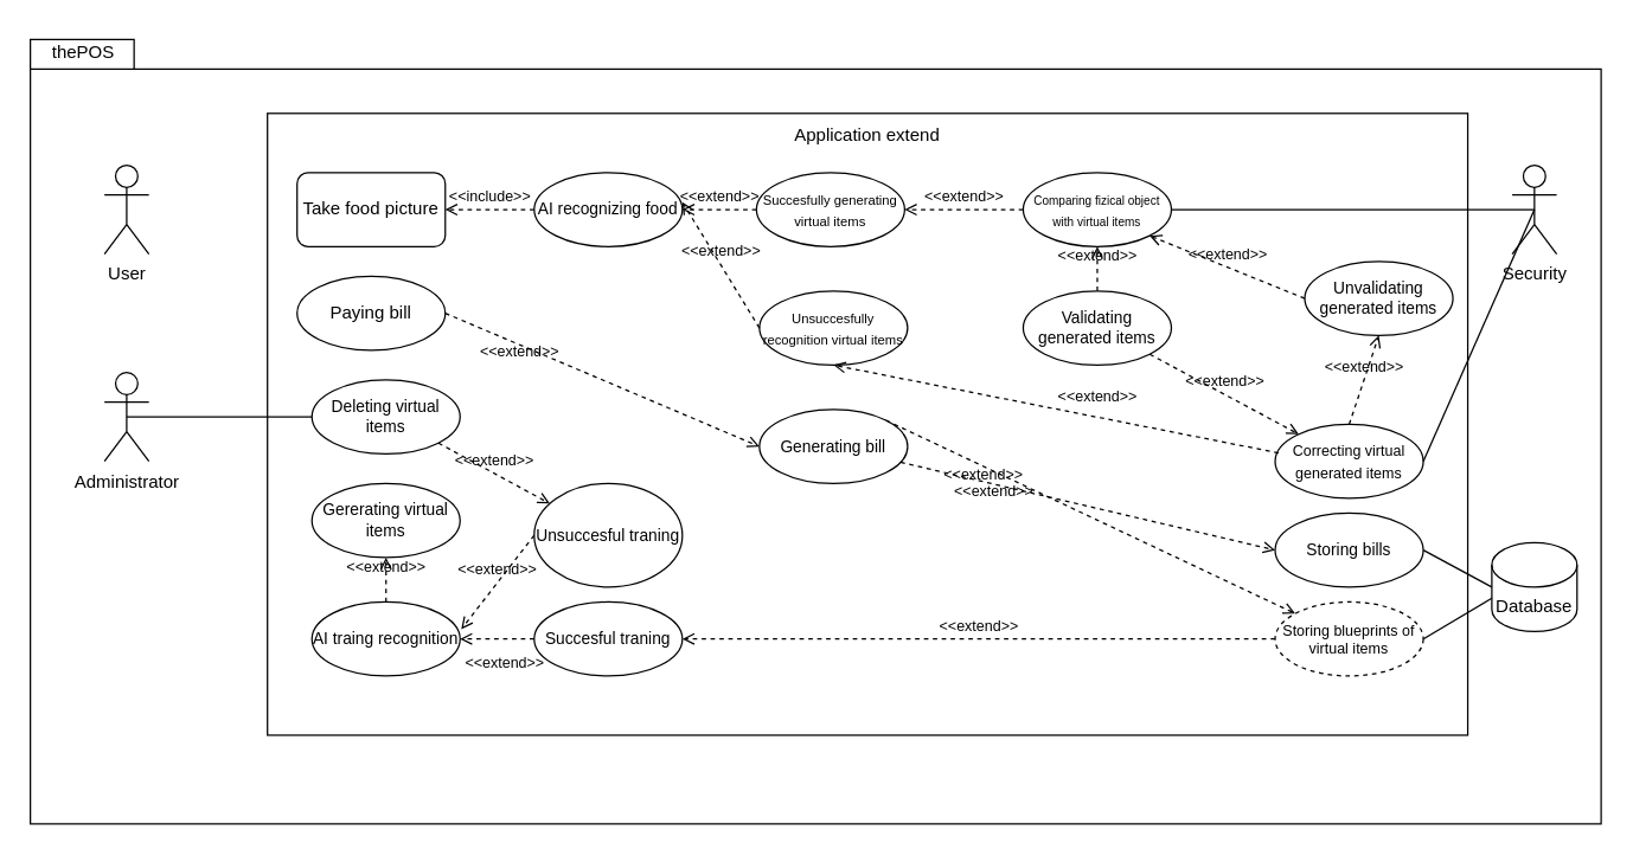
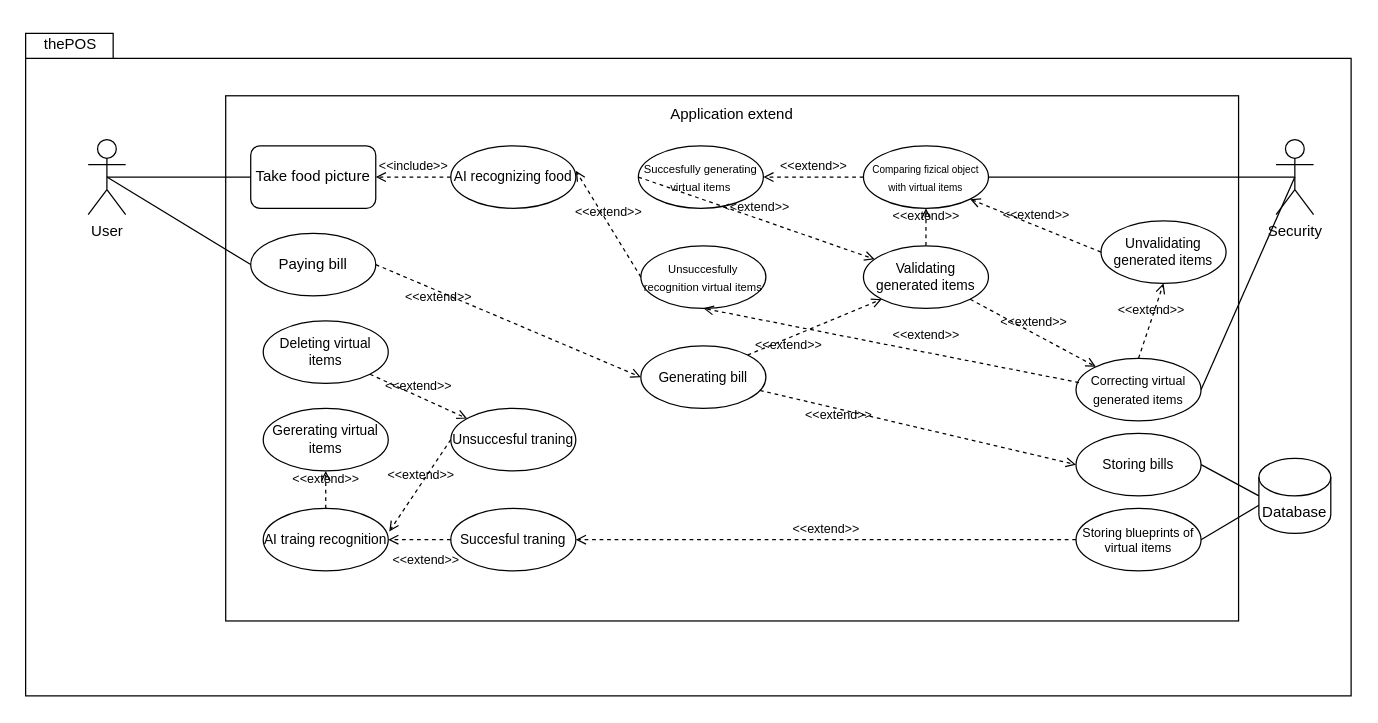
  <mxCell id="0" />
  <mxCell id="1" parent="0" />
  <mxCell id="2" value="" style="shape=folder;fontStyle=1;spacingTop=10;tabWidth=70;tabHeight=20;tabPosition=left;html=1;" parent="1" vertex="1"><mxGeometry x="20" y="26" width="1060" height="530" as="geometry" /></mxCell>
  <mxCell id="3" value="thePOS" style="text;html=1;strokeColor=none;fillColor=none;align=center;verticalAlign=middle;whiteSpace=wrap;rounded=0;" parent="1" vertex="1"><mxGeometry x="26" y="20" width="60" height="30" as="geometry" /></mxCell>
  <mxCell id="4" value="User" style="shape=umlActor;verticalLabelPosition=bottom;verticalAlign=top;html=1;" vertex="1" parent="1"><mxGeometry x="70" y="111" width="30" height="60" as="geometry" /></mxCell>
- <mxCell id="5" value="Administrator" style="shape=umlActor;verticalLabelPosition=bottom;verticalAlign=top;html=1;" vertex="1" parent="1"><mxGeometry x="70" y="251" width="30" height="60" as="geometry" /></mxCell>
  <mxCell id="6" value="" style="rounded=0;whiteSpace=wrap;html=1;" vertex="1" parent="1"><mxGeometry x="180" y="76" width="810" height="420" as="geometry" /></mxCell>
  <mxCell id="7" value="Application extend" style="text;html=1;strokeColor=none;fillColor=none;align=center;verticalAlign=middle;whiteSpace=wrap;rounded=0;" vertex="1" parent="1"><mxGeometry x="530" y="76" width="110" height="30" as="geometry" /></mxCell>
  <mxCell id="8" value="Security" style="shape=umlActor;verticalLabelPosition=bottom;verticalAlign=top;html=1;" vertex="1" parent="1"><mxGeometry x="1020" y="111" width="30" height="60" as="geometry" /></mxCell>
  <mxCell id="9" value="Database" style="shape=cylinder3;whiteSpace=wrap;html=1;boundedLbl=1;backgroundOutline=1;size=15;" vertex="1" parent="1"><mxGeometry x="1006.25" y="366" width="57.5" height="60" as="geometry" /></mxCell>
  <mxCell id="10" value="Take food picture" style="whiteSpace=wrap;html=1;rounded=1;" vertex="1" parent="1"><mxGeometry x="200" y="116" width="100" height="50" as="geometry" /></mxCell>
  <mxCell id="11" value="&lt;font style=&quot;font-size: 11px&quot;&gt;AI recognizing food&lt;/font&gt;" style="ellipse;whiteSpace=wrap;html=1;" vertex="1" parent="1"><mxGeometry x="360" y="116" width="100" height="50" as="geometry" /></mxCell>
  <mxCell id="12" value="&amp;lt;&amp;lt;include&amp;gt;&amp;gt;" style="html=1;verticalAlign=bottom;labelBackgroundColor=none;endArrow=open;endFill=0;dashed=1;exitX=0;exitY=0.5;exitDx=0;exitDy=0;fontSize=10;" edge="1" parent="1" source="11" target="10"><mxGeometry width="160" relative="1" as="geometry"><mxPoint x="300" y="276" as="sourcePoint" /><mxPoint x="460" y="276" as="targetPoint" /></mxGeometry></mxCell>
  <mxCell id="13" value="&lt;font style=&quot;font-size: 9px&quot;&gt;Succesfully generating virtual items&lt;/font&gt;" style="ellipse;whiteSpace=wrap;html=1;" vertex="1" parent="1"><mxGeometry x="510" y="116" width="100" height="50" as="geometry" /></mxCell>
  <mxCell id="14" value="&lt;font style=&quot;font-size: 9px&quot;&gt;Unsuccesfully recognition virtual items&lt;/font&gt;" style="ellipse;whiteSpace=wrap;html=1;" vertex="1" parent="1"><mxGeometry x="512" y="196" width="100" height="50" as="geometry" /></mxCell>
  <mxCell id="15" value="&lt;font style=&quot;font-size: 8px&quot;&gt;Comparing fizical object with virtual items&lt;/font&gt;" style="ellipse;whiteSpace=wrap;html=1;" vertex="1" parent="1"><mxGeometry x="690" y="116" width="100" height="50" as="geometry" /></mxCell>
  <mxCell id="16" value="Unvalidating generated items" style="ellipse;whiteSpace=wrap;html=1;fontSize=11;" vertex="1" parent="1"><mxGeometry x="880" y="176" width="100" height="50" as="geometry" /></mxCell>
  <mxCell id="17" value="&lt;font style=&quot;font-size: 10px&quot;&gt;Correcting virtual generated items&lt;/font&gt;" style="ellipse;whiteSpace=wrap;html=1;" vertex="1" parent="1"><mxGeometry x="860" y="286" width="100" height="50" as="geometry" /></mxCell>
- <mxCell id="18" value="&amp;lt;&amp;lt;extend&amp;gt;&amp;gt;" style="html=1;verticalAlign=bottom;labelBackgroundColor=none;endArrow=open;endFill=0;dashed=1;fontSize=10;exitX=0;exitY=0.5;exitDx=0;exitDy=0;entryX=1;entryY=0.5;entryDx=0;entryDy=0;" edge="1" parent="1" source="13" target="11"><mxGeometry width="160" relative="1" as="geometry"><mxPoint x="355" y="151" as="sourcePoint" /><mxPoint x="290" y="151" as="targetPoint" /></mxGeometry></mxCell>
+ <mxCell id="18" value="&amp;lt;&amp;lt;extend&amp;gt;&amp;gt;" style="html=1;verticalAlign=bottom;labelBackgroundColor=none;endArrow=open;endFill=0;dashed=1;fontSize=10;exitX=0;exitY=0.5;exitDx=0;exitDy=0;" edge="1" parent="1" source="13" target="23"><mxGeometry width="160" relative="1" as="geometry"><mxPoint x="355" y="151" as="sourcePoint" /><mxPoint x="290" y="151" as="targetPoint" /></mxGeometry></mxCell>
  <mxCell id="19" value="&amp;lt;&amp;lt;extend&amp;gt;&amp;gt;" style="html=1;verticalAlign=bottom;labelBackgroundColor=none;endArrow=open;endFill=0;dashed=1;fontSize=10;exitX=0;exitY=0.5;exitDx=0;exitDy=0;" edge="1" parent="1" source="14"><mxGeometry width="160" relative="1" as="geometry"><mxPoint x="520" y="151" as="sourcePoint" /><mxPoint x="460" y="136" as="targetPoint" /></mxGeometry></mxCell>
  <mxCell id="20" value="" style="edgeStyle=none;html=1;endArrow=none;verticalAlign=bottom;exitX=1;exitY=0.5;exitDx=0;exitDy=0;entryX=0.5;entryY=0.5;entryDx=0;entryDy=0;entryPerimeter=0;" edge="1" parent="1" source="15" target="8"><mxGeometry width="160" relative="1" as="geometry"><mxPoint x="390" y="243.5" as="sourcePoint" /><mxPoint x="485" y="238.5" as="targetPoint" /></mxGeometry></mxCell>
  <mxCell id="21" value="" style="edgeStyle=none;html=1;endArrow=none;verticalAlign=bottom;exitX=1;exitY=0.5;exitDx=0;exitDy=0;entryX=0.5;entryY=0.5;entryDx=0;entryDy=0;entryPerimeter=0;" edge="1" parent="1" source="17" target="8"><mxGeometry width="160" relative="1" as="geometry"><mxPoint x="920" y="151" as="sourcePoint" /><mxPoint x="952.5" y="136" as="targetPoint" /></mxGeometry></mxCell>
  <mxCell id="22" value="&amp;lt;&amp;lt;extend&amp;gt;&amp;gt;" style="html=1;verticalAlign=bottom;labelBackgroundColor=none;endArrow=open;endFill=0;dashed=1;fontSize=10;exitX=0;exitY=0.5;exitDx=0;exitDy=0;entryX=1;entryY=0.5;entryDx=0;entryDy=0;" edge="1" parent="1" source="15" target="13"><mxGeometry width="160" relative="1" as="geometry"><mxPoint x="522" y="211" as="sourcePoint" /><mxPoint x="470" y="146" as="targetPoint" /></mxGeometry></mxCell>
  <mxCell id="23" value="Validating generated items" style="ellipse;whiteSpace=wrap;html=1;fontSize=11;" vertex="1" parent="1"><mxGeometry x="690" y="196" width="100" height="50" as="geometry" /></mxCell>
  <mxCell id="24" value="&amp;lt;&amp;lt;extend&amp;gt;&amp;gt;" style="html=1;verticalAlign=bottom;labelBackgroundColor=none;endArrow=open;endFill=0;dashed=1;fontSize=10;exitX=0.5;exitY=0;exitDx=0;exitDy=0;" edge="1" parent="1" source="23"><mxGeometry width="160" relative="1" as="geometry"><mxPoint x="820" y="151" as="sourcePoint" /><mxPoint x="740" y="166" as="targetPoint" /></mxGeometry></mxCell>
  <mxCell id="25" value="&amp;lt;&amp;lt;extend&amp;gt;&amp;gt;" style="html=1;verticalAlign=bottom;labelBackgroundColor=none;endArrow=open;endFill=0;dashed=1;fontSize=10;exitX=0;exitY=0.5;exitDx=0;exitDy=0;entryX=1;entryY=1;entryDx=0;entryDy=0;" edge="1" parent="1" source="16" target="15"><mxGeometry width="160" relative="1" as="geometry"><mxPoint x="780" y="211" as="sourcePoint" /><mxPoint x="820" y="156" as="targetPoint" /></mxGeometry></mxCell>
  <mxCell id="26" value="&amp;lt;&amp;lt;extend&amp;gt;&amp;gt;" style="html=1;verticalAlign=bottom;labelBackgroundColor=none;endArrow=open;endFill=0;dashed=1;fontSize=10;exitX=0.5;exitY=0;exitDx=0;exitDy=0;entryX=0.5;entryY=1;entryDx=0;entryDy=0;" edge="1" parent="1" source="17" target="16"><mxGeometry width="160" relative="1" as="geometry"><mxPoint x="780" y="271" as="sourcePoint" /><mxPoint x="834.645" y="168.678" as="targetPoint" /></mxGeometry></mxCell>
  <mxCell id="27" value="&amp;lt;&amp;lt;extend&amp;gt;&amp;gt;" style="html=1;verticalAlign=bottom;labelBackgroundColor=none;endArrow=open;endFill=0;dashed=1;fontSize=10;exitX=0.023;exitY=0.387;exitDx=0;exitDy=0;entryX=0.5;entryY=1;entryDx=0;entryDy=0;exitPerimeter=0;" edge="1" parent="1" source="17" target="14"><mxGeometry x="-0.179" y="-5" width="160" relative="1" as="geometry"><mxPoint x="870" y="231" as="sourcePoint" /><mxPoint x="785.355" y="168.678" as="targetPoint" /><mxPoint as="offset" /></mxGeometry></mxCell>
  <mxCell id="28" value="&amp;lt;&amp;lt;extend&amp;gt;&amp;gt;" style="html=1;verticalAlign=bottom;labelBackgroundColor=none;endArrow=open;endFill=0;dashed=1;fontSize=10;exitX=1;exitY=1;exitDx=0;exitDy=0;" edge="1" parent="1" source="23" target="17"><mxGeometry width="160" relative="1" as="geometry"><mxPoint x="870" y="231" as="sourcePoint" /><mxPoint x="785.355" y="168.678" as="targetPoint" /></mxGeometry></mxCell>
  <mxCell id="29" value="Generating bill" style="ellipse;whiteSpace=wrap;html=1;fontSize=11;" vertex="1" parent="1"><mxGeometry x="512" y="276" width="100" height="50" as="geometry" /></mxCell>
- <mxCell id="30" value="&amp;lt;&amp;lt;extend&amp;gt;&amp;gt;" style="html=1;verticalAlign=bottom;labelBackgroundColor=none;endArrow=open;endFill=0;dashed=1;fontSize=10;exitX=1;exitY=0;exitDx=0;exitDy=0;" edge="1" parent="1" source="29" target="32"><mxGeometry x="-0.481" y="-13" width="160" relative="1" as="geometry"><mxPoint x="872.3" y="315.35" as="sourcePoint" /><mxPoint x="572" y="256" as="targetPoint" /><mxPoint as="offset" /></mxGeometry></mxCell>
+ <mxCell id="30" value="&amp;lt;&amp;lt;extend&amp;gt;&amp;gt;" style="html=1;verticalAlign=bottom;labelBackgroundColor=none;endArrow=open;endFill=0;dashed=1;fontSize=10;exitX=1;exitY=0;exitDx=0;exitDy=0;entryX=0;entryY=1;entryDx=0;entryDy=0;" edge="1" parent="1" source="29" target="23"><mxGeometry x="-0.481" y="-13" width="160" relative="1" as="geometry"><mxPoint x="872.3" y="315.35" as="sourcePoint" /><mxPoint x="572" y="256" as="targetPoint" /><mxPoint as="offset" /></mxGeometry></mxCell>
  <mxCell id="31" value="Storing bills" style="ellipse;whiteSpace=wrap;html=1;fontSize=11;" vertex="1" parent="1"><mxGeometry x="860" y="346" width="100" height="50" as="geometry" /></mxCell>
- <mxCell id="32" value="Storing blueprints of virtual items" style="ellipse;whiteSpace=wrap;html=1;fontSize=10;dashed=1;" vertex="1" parent="1"><mxGeometry x="860" y="406" width="100" height="50" as="geometry" /></mxCell>
+ <mxCell id="32" value="Storing blueprints of virtual items" style="ellipse;whiteSpace=wrap;html=1;fontSize=10;" vertex="1" parent="1"><mxGeometry x="860" y="406" width="100" height="50" as="geometry" /></mxCell>
  <mxCell id="33" value="" style="edgeStyle=none;html=1;endArrow=none;verticalAlign=bottom;exitX=1;exitY=0.5;exitDx=0;exitDy=0;entryX=0;entryY=0.5;entryDx=0;entryDy=0;entryPerimeter=0;" edge="1" parent="1" source="31" target="9"><mxGeometry width="160" relative="1" as="geometry"><mxPoint x="970" y="321" as="sourcePoint" /><mxPoint x="1045" y="151" as="targetPoint" /></mxGeometry></mxCell>
  <mxCell id="34" value="" style="edgeStyle=none;html=1;endArrow=none;verticalAlign=bottom;exitX=1;exitY=0.5;exitDx=0;exitDy=0;entryX=0;entryY=0;entryDx=0;entryDy=37.5;entryPerimeter=0;" edge="1" parent="1" source="32" target="9"><mxGeometry width="160" relative="1" as="geometry"><mxPoint x="970" y="391" as="sourcePoint" /><mxPoint x="1010" y="416" as="targetPoint" /></mxGeometry></mxCell>
  <mxCell id="35" value="Gererating virtual items" style="ellipse;whiteSpace=wrap;html=1;fontSize=11;" vertex="1" parent="1"><mxGeometry x="210" y="326" width="100" height="50" as="geometry" /></mxCell>
  <mxCell id="36" value="AI traing recognition" style="ellipse;whiteSpace=wrap;html=1;fontSize=11;" vertex="1" parent="1"><mxGeometry x="210" y="406" width="100" height="50" as="geometry" /></mxCell>
  <mxCell id="37" value="Succesful traning" style="ellipse;whiteSpace=wrap;html=1;fontSize=11;" vertex="1" parent="1"><mxGeometry x="360" y="406" width="100" height="50" as="geometry" /></mxCell>
- <mxCell id="38" value="Unsuccesful traning" style="ellipse;whiteSpace=wrap;html=1;fontSize=11;" vertex="1" parent="1"><mxGeometry x="360" y="326" width="100" height="70" as="geometry" /></mxCell>
+ <mxCell id="38" value="Unsuccesful traning" style="ellipse;whiteSpace=wrap;html=1;fontSize=11;" vertex="1" parent="1"><mxGeometry x="360" y="326" width="100" height="50" as="geometry" /></mxCell>
  <mxCell id="39" value="&amp;lt;&amp;lt;extend&amp;gt;&amp;gt;" style="html=1;verticalAlign=bottom;labelBackgroundColor=none;endArrow=open;endFill=0;dashed=1;fontSize=10;exitX=0.5;exitY=0;exitDx=0;exitDy=0;entryX=0.5;entryY=1;entryDx=0;entryDy=0;" edge="1" parent="1" source="36" target="35"><mxGeometry width="160" relative="1" as="geometry"><mxPoint x="522" y="231" as="sourcePoint" /><mxPoint x="470" y="146" as="targetPoint" /></mxGeometry></mxCell>
  <mxCell id="40" value="&amp;lt;&amp;lt;extend&amp;gt;&amp;gt;" style="html=1;verticalAlign=bottom;labelBackgroundColor=none;endArrow=open;endFill=0;dashed=1;fontSize=10;exitX=0;exitY=0.5;exitDx=0;exitDy=0;entryX=1;entryY=0.5;entryDx=0;entryDy=0;" edge="1" parent="1" source="37" target="36"><mxGeometry x="-0.2" y="25" width="160" relative="1" as="geometry"><mxPoint x="270" y="416" as="sourcePoint" /><mxPoint x="270" y="386" as="targetPoint" /><mxPoint as="offset" /></mxGeometry></mxCell>
  <mxCell id="41" value="&amp;lt;&amp;lt;extend&amp;gt;&amp;gt;" style="html=1;verticalAlign=bottom;labelBackgroundColor=none;endArrow=open;endFill=0;dashed=1;fontSize=10;exitX=0;exitY=0.5;exitDx=0;exitDy=0;entryX=1.008;entryY=0.368;entryDx=0;entryDy=0;entryPerimeter=0;" edge="1" parent="1" source="38" target="36"><mxGeometry width="160" relative="1" as="geometry"><mxPoint x="370" y="441" as="sourcePoint" /><mxPoint x="310" y="416" as="targetPoint" /></mxGeometry></mxCell>
  <mxCell id="42" value="Deleting virtual items" style="ellipse;whiteSpace=wrap;html=1;fontSize=11;" vertex="1" parent="1"><mxGeometry x="210" y="256" width="100" height="50" as="geometry" /></mxCell>
- <mxCell id="44" value="" style="edgeStyle=none;html=1;endArrow=none;verticalAlign=bottom;exitX=0;exitY=0.5;exitDx=0;exitDy=0;entryX=0.5;entryY=0.5;entryDx=0;entryDy=0;entryPerimeter=0;" edge="1" parent="1" source="42" target="5"><mxGeometry width="160" relative="1" as="geometry"><mxPoint x="210" y="151" as="sourcePoint" /><mxPoint x="95" y="151" as="targetPoint" /></mxGeometry></mxCell>
+ <mxCell id="43" value="" style="edgeStyle=none;html=1;endArrow=none;verticalAlign=bottom;exitX=0;exitY=0.5;exitDx=0;exitDy=0;entryX=0.5;entryY=0.5;entryDx=0;entryDy=0;entryPerimeter=0;" edge="1" parent="1" source="10" target="4"><mxGeometry width="160" relative="1" as="geometry"><mxPoint x="970" y="321" as="sourcePoint" /><mxPoint x="1045" y="151" as="targetPoint" /></mxGeometry></mxCell>
  <mxCell id="45" value="&amp;lt;&amp;lt;extend&amp;gt;&amp;gt;" style="html=1;verticalAlign=bottom;labelBackgroundColor=none;endArrow=open;endFill=0;dashed=1;fontSize=10;exitX=1;exitY=1;exitDx=0;exitDy=0;" edge="1" parent="1" source="42" target="38"><mxGeometry width="160" relative="1" as="geometry"><mxPoint x="370" y="361" as="sourcePoint" /><mxPoint x="320.8" y="434.4" as="targetPoint" /></mxGeometry></mxCell>
  <mxCell id="46" value="&amp;lt;&amp;lt;extend&amp;gt;&amp;gt;" style="html=1;verticalAlign=bottom;labelBackgroundColor=none;endArrow=open;endFill=0;dashed=1;fontSize=10;exitX=0;exitY=0.5;exitDx=0;exitDy=0;entryX=1;entryY=0.5;entryDx=0;entryDy=0;" edge="1" parent="1" source="32" target="37"><mxGeometry width="160" relative="1" as="geometry"><mxPoint x="370" y="361" as="sourcePoint" /><mxPoint x="320.8" y="434.4" as="targetPoint" /></mxGeometry></mxCell>
  <mxCell id="47" value="&amp;lt;&amp;lt;extend&amp;gt;&amp;gt;" style="html=1;verticalAlign=bottom;labelBackgroundColor=none;endArrow=open;endFill=0;dashed=1;fontSize=10;entryX=0;entryY=0.5;entryDx=0;entryDy=0;" edge="1" parent="1" source="29" target="31"><mxGeometry x="-0.481" y="-13" width="160" relative="1" as="geometry"><mxPoint x="607.355" y="293.322" as="sourcePoint" /><mxPoint x="714.645" y="248.678" as="targetPoint" /><mxPoint as="offset" /></mxGeometry></mxCell>
  <mxCell id="48" value="Paying bill" style="ellipse;whiteSpace=wrap;html=1;" vertex="1" parent="1"><mxGeometry x="200" y="186" width="100" height="50" as="geometry" /></mxCell>
  <mxCell id="49" value="&amp;lt;&amp;lt;extend&amp;gt;&amp;gt;" style="html=1;verticalAlign=bottom;labelBackgroundColor=none;endArrow=open;endFill=0;dashed=1;fontSize=10;entryX=0;entryY=0.5;entryDx=0;entryDy=0;exitX=1;exitY=0.5;exitDx=0;exitDy=0;" edge="1" parent="1" source="48" target="29"><mxGeometry x="-0.481" y="-13" width="160" relative="1" as="geometry"><mxPoint x="617.255" y="321.63" as="sourcePoint" /><mxPoint x="870" y="381" as="targetPoint" /><mxPoint as="offset" /></mxGeometry></mxCell>
+ <mxCell id="50" value="" style="edgeStyle=none;html=1;endArrow=none;verticalAlign=bottom;exitX=0;exitY=0.5;exitDx=0;exitDy=0;entryX=0.5;entryY=0.5;entryDx=0;entryDy=0;entryPerimeter=0;" edge="1" parent="1" source="48" target="4"><mxGeometry width="160" relative="1" as="geometry"><mxPoint x="210" y="151" as="sourcePoint" /><mxPoint x="95" y="151" as="targetPoint" /></mxGeometry></mxCell>
